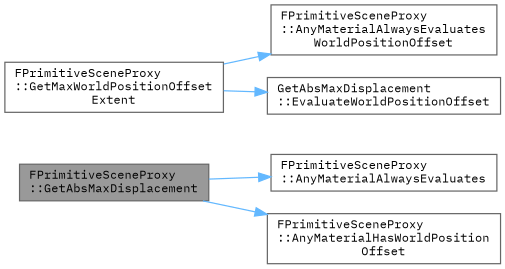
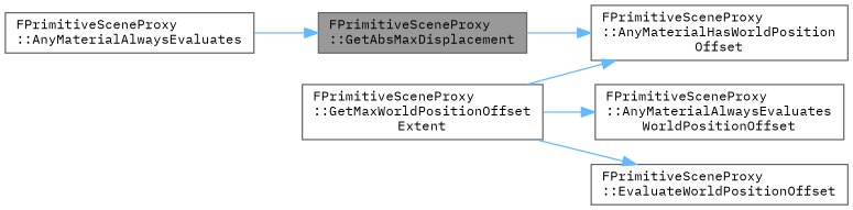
  digraph {
    fontname="IBM Plex Mono"
    rankdir=LR
    node [color=grey40 fillcolor=white fontname="IBM Plex Mono" fontsize=10 shape=box style=filled]
    edge [color=steelblue1 fontname="IBM Plex Mono" fontsize=10 labelfontname=Helvetica labelfontsize=10 style=solid]
    n1 [color=gray40 fillcolor=grey60 fontcolor=black height=0.2 label="FPrimitiveSceneProxy\l::GetAbsMaxDisplacement" width=0.4]
    n2 [height=0.2 label="FPrimitiveSceneProxy\l::AnyMaterialAlwaysEvaluates" width=0.4]
    n3 [height=0.2 label="FPrimitiveSceneProxy\l::AnyMaterialHasWorldPosition\lOffset" width=0.4]
    n4 [height=0.2 label="FPrimitiveSceneProxy\l::GetMaxWorldPositionOffset\lExtent" width=0.4]
    n5 [height=0.2 label="FPrimitiveSceneProxy\l::AnyMaterialAlwaysEvaluates\lWorldPositionOffset" width=0.4]
-   n6 [height=0.2 label="GetAbsMaxDisplacement\l::EvaluateWorldPositionOffset" width=0.4]
-   n1 -> n2
+   n6 [height=0.2 label="FPrimitiveSceneProxy\l::EvaluateWorldPositionOffset" width=0.4]
+   n2 -> n1
    n1 -> n3
+   n4 -> n3
    n4 -> n5
    n4 -> n6
  }
